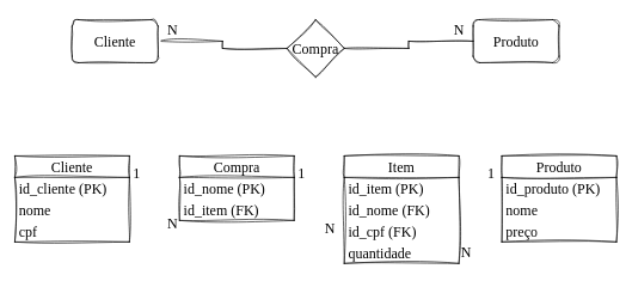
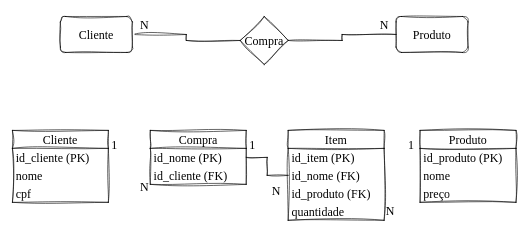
  <mxCell id="0" />
  <mxCell id="1" parent="0" />
  <mxCell id="2" style="edgeStyle=orthogonalEdgeStyle;rounded=0;sketch=1;hachureGap=4;jiggle=2;curveFitting=1;orthogonalLoop=1;jettySize=auto;html=1;exitX=1;exitY=0.5;exitDx=0;exitDy=0;entryX=0;entryY=0.5;entryDx=0;entryDy=0;fontFamily=Architects Daughter;fontSource=https%3A%2F%2Ffonts.googleapis.com%2Fcss%3Ffamily%3DArchitects%2BDaughter;fontSize=16;endArrow=none;endFill=0;" edge="1" parent="1" source="3" target="6"><mxGeometry relative="1" as="geometry" /></mxCell>
  <mxCell id="3" value="Cliente" style="rounded=1;whiteSpace=wrap;html=1;sketch=1;hachureGap=4;jiggle=2;curveFitting=1;fontFamily=Architects Daughter;fontSource=https%3A%2F%2Ffonts.googleapis.com%2Fcss%3Ffamily%3DArchitects%2BDaughter;fontSize=20;" vertex="1" parent="1"><mxGeometry x="100" y="27" width="120" height="60" as="geometry" /></mxCell>
  <mxCell id="4" value="Produto" style="rounded=1;whiteSpace=wrap;html=1;sketch=1;hachureGap=4;jiggle=2;curveFitting=1;fontFamily=Architects Daughter;fontSource=https%3A%2F%2Ffonts.googleapis.com%2Fcss%3Ffamily%3DArchitects%2BDaughter;fontSize=20;" vertex="1" parent="1"><mxGeometry x="660" y="27" width="120" height="60" as="geometry" /></mxCell>
  <mxCell id="5" style="edgeStyle=orthogonalEdgeStyle;rounded=0;sketch=1;hachureGap=4;jiggle=2;curveFitting=1;orthogonalLoop=1;jettySize=auto;html=1;exitX=1;exitY=0.5;exitDx=0;exitDy=0;entryX=0;entryY=0.5;entryDx=0;entryDy=0;fontFamily=Architects Daughter;fontSource=https%3A%2F%2Ffonts.googleapis.com%2Fcss%3Ffamily%3DArchitects%2BDaughter;fontSize=16;endArrow=none;endFill=0;" edge="1" parent="1" source="6" target="4"><mxGeometry relative="1" as="geometry" /></mxCell>
  <mxCell id="6" value="Compra" style="rhombus;whiteSpace=wrap;html=1;sketch=1;hachureGap=4;jiggle=2;curveFitting=1;fontFamily=Architects Daughter;fontSource=https%3A%2F%2Ffonts.googleapis.com%2Fcss%3Ffamily%3DArchitects%2BDaughter;fontSize=20;" vertex="1" parent="1"><mxGeometry x="400" y="27" width="80" height="80" as="geometry" /></mxCell>
  <mxCell id="7" value="N" style="text;html=1;align=center;verticalAlign=middle;resizable=0;points=[];autosize=1;strokeColor=none;fillColor=none;fontSize=20;fontFamily=Architects Daughter;" vertex="1" parent="1"><mxGeometry x="220" y="20" width="40" height="40" as="geometry" /></mxCell>
  <mxCell id="8" value="N" style="text;html=1;align=center;verticalAlign=middle;resizable=0;points=[];autosize=1;strokeColor=none;fillColor=none;fontSize=20;fontFamily=Architects Daughter;" vertex="1" parent="1"><mxGeometry x="620" y="20" width="40" height="40" as="geometry" /></mxCell>
  <mxCell id="9" value="Cliente" style="swimlane;fontStyle=0;childLayout=stackLayout;horizontal=1;startSize=30;horizontalStack=0;resizeParent=1;resizeParentMax=0;resizeLast=0;collapsible=1;marginBottom=0;whiteSpace=wrap;html=1;sketch=1;hachureGap=4;jiggle=2;curveFitting=1;fontFamily=Architects Daughter;fontSource=https%3A%2F%2Ffonts.googleapis.com%2Fcss%3Ffamily%3DArchitects%2BDaughter;fontSize=20;" vertex="1" parent="1"><mxGeometry y="217" width="160" height="120" as="geometry" x="20" /></mxCell>
  <mxCell id="10" value="id_cliente (PK)" style="text;strokeColor=none;fillColor=none;align=left;verticalAlign=middle;spacingLeft=4;spacingRight=4;overflow=hidden;points=[[0,0.5],[1,0.5]];portConstraint=eastwest;rotatable=0;whiteSpace=wrap;html=1;fontSize=20;fontFamily=Architects Daughter;" vertex="1" parent="9"><mxGeometry y="30" width="160" height="30" as="geometry" /></mxCell>
  <mxCell id="11" value="nome" style="text;strokeColor=none;fillColor=none;align=left;verticalAlign=middle;spacingLeft=4;spacingRight=4;overflow=hidden;points=[[0,0.5],[1,0.5]];portConstraint=eastwest;rotatable=0;whiteSpace=wrap;html=1;fontSize=20;fontFamily=Architects Daughter;" vertex="1" parent="9"><mxGeometry y="60" width="160" height="30" as="geometry" /></mxCell>
  <mxCell id="12" value="cpf" style="text;strokeColor=none;fillColor=none;align=left;verticalAlign=middle;spacingLeft=4;spacingRight=4;overflow=hidden;points=[[0,0.5],[1,0.5]];portConstraint=eastwest;rotatable=0;whiteSpace=wrap;html=1;fontSize=20;fontFamily=Architects Daughter;" vertex="1" parent="9"><mxGeometry y="90" width="160" height="30" as="geometry" /></mxCell>
  <mxCell id="13" value="Compra" style="swimlane;fontStyle=0;childLayout=stackLayout;horizontal=1;startSize=30;horizontalStack=0;resizeParent=1;resizeParentMax=0;resizeLast=0;collapsible=1;marginBottom=0;whiteSpace=wrap;html=1;sketch=1;hachureGap=4;jiggle=2;curveFitting=1;fontFamily=Architects Daughter;fontSource=https%3A%2F%2Ffonts.googleapis.com%2Fcss%3Ffamily%3DArchitects%2BDaughter;fontSize=20;" vertex="1" parent="1"><mxGeometry x="250" y="217" width="160" height="90" as="geometry" /></mxCell>
  <mxCell id="14" value="id_nome (PK)" style="text;strokeColor=none;fillColor=none;align=left;verticalAlign=middle;spacingLeft=4;spacingRight=4;overflow=hidden;points=[[0,0.5],[1,0.5]];portConstraint=eastwest;rotatable=0;whiteSpace=wrap;html=1;fontSize=20;fontFamily=Architects Daughter;" vertex="1" parent="13"><mxGeometry y="30" width="160" height="30" as="geometry" /></mxCell>
- <mxCell id="15" value="id_item (FK)" style="text;strokeColor=none;fillColor=none;align=left;verticalAlign=middle;spacingLeft=4;spacingRight=4;overflow=hidden;points=[[0,0.5],[1,0.5]];portConstraint=eastwest;rotatable=0;whiteSpace=wrap;html=1;fontSize=20;fontFamily=Architects Daughter;" vertex="1" parent="13"><mxGeometry y="60" width="160" height="30" as="geometry" /></mxCell>
+ <mxCell id="15" value="id_cliente (FK)" style="text;strokeColor=none;fillColor=none;align=left;verticalAlign=middle;spacingLeft=4;spacingRight=4;overflow=hidden;points=[[0,0.5],[1,0.5]];portConstraint=eastwest;rotatable=0;whiteSpace=wrap;html=1;fontSize=20;fontFamily=Architects Daughter;" vertex="1" parent="13"><mxGeometry y="60" width="160" height="30" as="geometry" /></mxCell>
  <mxCell id="16" value="Item" style="swimlane;fontStyle=0;childLayout=stackLayout;horizontal=1;startSize=30;horizontalStack=0;resizeParent=1;resizeParentMax=0;resizeLast=0;collapsible=1;marginBottom=0;whiteSpace=wrap;html=1;sketch=1;hachureGap=4;jiggle=2;curveFitting=1;fontFamily=Architects Daughter;fontSource=https%3A%2F%2Ffonts.googleapis.com%2Fcss%3Ffamily%3DArchitects%2BDaughter;fontSize=20;" vertex="1" parent="1"><mxGeometry x="480" y="217" width="160" height="150" as="geometry" /></mxCell>
  <mxCell id="17" value="id_item (PK)" style="text;strokeColor=none;fillColor=none;align=left;verticalAlign=middle;spacingLeft=4;spacingRight=4;overflow=hidden;points=[[0,0.5],[1,0.5]];portConstraint=eastwest;rotatable=0;whiteSpace=wrap;html=1;fontSize=20;fontFamily=Architects Daughter;" vertex="1" parent="16"><mxGeometry y="30" width="160" height="30" as="geometry" /></mxCell>
  <mxCell id="18" value="id_nome (FK)" style="text;strokeColor=none;fillColor=none;align=left;verticalAlign=middle;spacingLeft=4;spacingRight=4;overflow=hidden;points=[[0,0.5],[1,0.5]];portConstraint=eastwest;rotatable=0;whiteSpace=wrap;html=1;fontSize=20;fontFamily=Architects Daughter;" vertex="1" parent="16"><mxGeometry y="60" width="160" height="30" as="geometry" /></mxCell>
- <mxCell id="19" value="id_cpf (FK)" style="text;strokeColor=none;fillColor=none;align=left;verticalAlign=middle;spacingLeft=4;spacingRight=4;overflow=hidden;points=[[0,0.5],[1,0.5]];portConstraint=eastwest;rotatable=0;whiteSpace=wrap;html=1;fontSize=20;fontFamily=Architects Daughter;" vertex="1" parent="16"><mxGeometry y="90" width="160" height="30" as="geometry" /></mxCell>
+ <mxCell id="19" value="id_produto (FK)" style="text;strokeColor=none;fillColor=none;align=left;verticalAlign=middle;spacingLeft=4;spacingRight=4;overflow=hidden;points=[[0,0.5],[1,0.5]];portConstraint=eastwest;rotatable=0;whiteSpace=wrap;html=1;fontSize=20;fontFamily=Architects Daughter;" vertex="1" parent="16"><mxGeometry y="90" width="160" height="30" as="geometry" /></mxCell>
  <mxCell id="20" value="quantidade" style="text;strokeColor=none;fillColor=none;align=left;verticalAlign=middle;spacingLeft=4;spacingRight=4;overflow=hidden;points=[[0,0.5],[1,0.5]];portConstraint=eastwest;rotatable=0;whiteSpace=wrap;html=1;fontSize=20;fontFamily=Architects Daughter;" vertex="1" parent="16"><mxGeometry y="120" width="160" height="30" as="geometry" /></mxCell>
  <mxCell id="21" value="Produto" style="swimlane;fontStyle=0;childLayout=stackLayout;horizontal=1;startSize=30;horizontalStack=0;resizeParent=1;resizeParentMax=0;resizeLast=0;collapsible=1;marginBottom=0;whiteSpace=wrap;html=1;sketch=1;hachureGap=4;jiggle=2;curveFitting=1;fontFamily=Architects Daughter;fontSource=https%3A%2F%2Ffonts.googleapis.com%2Fcss%3Ffamily%3DArchitects%2BDaughter;fontSize=20;" vertex="1" parent="1"><mxGeometry x="700" y="217" width="160" height="120" as="geometry" /></mxCell>
  <mxCell id="22" value="id_produto (PK)" style="text;strokeColor=none;fillColor=none;align=left;verticalAlign=middle;spacingLeft=4;spacingRight=4;overflow=hidden;points=[[0,0.5],[1,0.5]];portConstraint=eastwest;rotatable=0;whiteSpace=wrap;html=1;fontSize=20;fontFamily=Architects Daughter;" vertex="1" parent="21"><mxGeometry y="30" width="160" height="30" as="geometry" /></mxCell>
  <mxCell id="23" value="nome&lt;span style=&quot;white-space: pre;&quot;&gt; &lt;/span&gt;" style="text;strokeColor=none;fillColor=none;align=left;verticalAlign=middle;spacingLeft=4;spacingRight=4;overflow=hidden;points=[[0,0.5],[1,0.5]];portConstraint=eastwest;rotatable=0;whiteSpace=wrap;html=1;fontSize=20;fontFamily=Architects Daughter;" vertex="1" parent="21"><mxGeometry y="60" width="160" height="30" as="geometry" /></mxCell>
  <mxCell id="24" value="preço" style="text;strokeColor=none;fillColor=none;align=left;verticalAlign=middle;spacingLeft=4;spacingRight=4;overflow=hidden;points=[[0,0.5],[1,0.5]];portConstraint=eastwest;rotatable=0;whiteSpace=wrap;html=1;fontSize=20;fontFamily=Architects Daughter;" vertex="1" parent="21"><mxGeometry y="90" width="160" height="30" as="geometry" /></mxCell>
+ <mxCell id="25" style="edgeStyle=orthogonalEdgeStyle;rounded=0;sketch=1;hachureGap=4;jiggle=2;curveFitting=1;orthogonalLoop=1;jettySize=auto;html=1;exitX=1;exitY=0.5;exitDx=0;exitDy=0;entryX=0;entryY=0.5;entryDx=0;entryDy=0;fontFamily=Architects Daughter;fontSource=https%3A%2F%2Ffonts.googleapis.com%2Fcss%3Ffamily%3DArchitects%2BDaughter;fontSize=16;endArrow=none;endFill=0;" edge="1" parent="1" source="14" target="18"><mxGeometry relative="1" as="geometry" /></mxCell>
  <mxCell id="26" value="1" style="text;html=1;align=center;verticalAlign=middle;resizable=0;points=[];autosize=1;strokeColor=none;fillColor=none;fontSize=20;fontFamily=Architects Daughter;" vertex="1" parent="1"><mxGeometry x="175" y="220" width="30" height="40" as="geometry" /></mxCell>
  <mxCell id="27" value="N" style="text;html=1;align=center;verticalAlign=middle;resizable=0;points=[];autosize=1;strokeColor=none;fillColor=none;fontSize=20;fontFamily=Architects Daughter;" vertex="1" parent="1"><mxGeometry x="220" y="290" width="40" height="40" as="geometry" /></mxCell>
  <mxCell id="28" value="1" style="text;html=1;align=center;verticalAlign=middle;resizable=0;points=[];autosize=1;strokeColor=none;fillColor=none;fontSize=20;fontFamily=Architects Daughter;" vertex="1" parent="1"><mxGeometry x="405" y="220" width="30" height="40" as="geometry" /></mxCell>
  <mxCell id="29" value="N" style="text;html=1;align=center;verticalAlign=middle;resizable=0;points=[];autosize=1;strokeColor=none;fillColor=none;fontSize=20;fontFamily=Architects Daughter;" vertex="1" parent="1"><mxGeometry x="440" y="297" width="40" height="40" as="geometry" /></mxCell>
  <mxCell id="30" value="N" style="text;html=1;align=center;verticalAlign=middle;resizable=0;points=[];autosize=1;strokeColor=none;fillColor=none;fontSize=20;fontFamily=Architects Daughter;" vertex="1" parent="1"><mxGeometry x="630" y="330" width="40" height="40" as="geometry" /></mxCell>
  <mxCell id="31" value="1" style="text;html=1;align=center;verticalAlign=middle;resizable=0;points=[];autosize=1;strokeColor=none;fillColor=none;fontSize=20;fontFamily=Architects Daughter;" vertex="1" parent="1"><mxGeometry x="670" y="220" width="30" height="40" as="geometry" /></mxCell>
